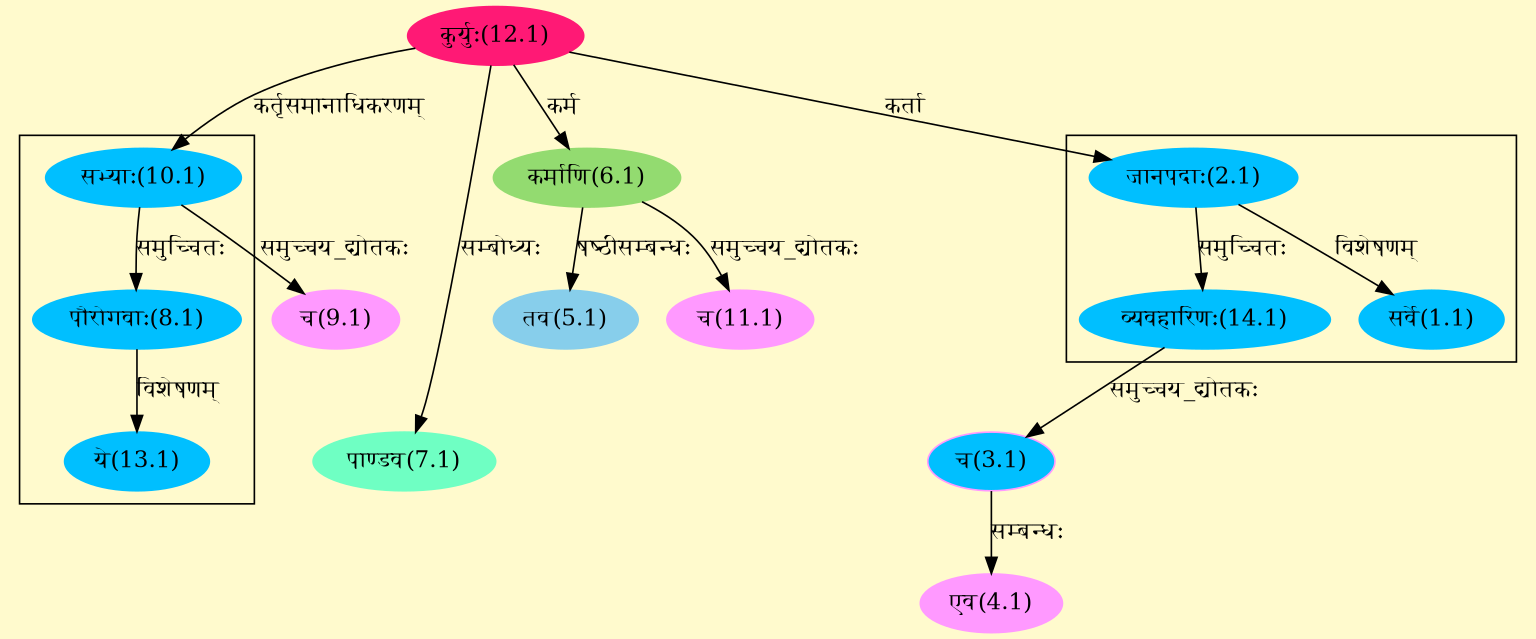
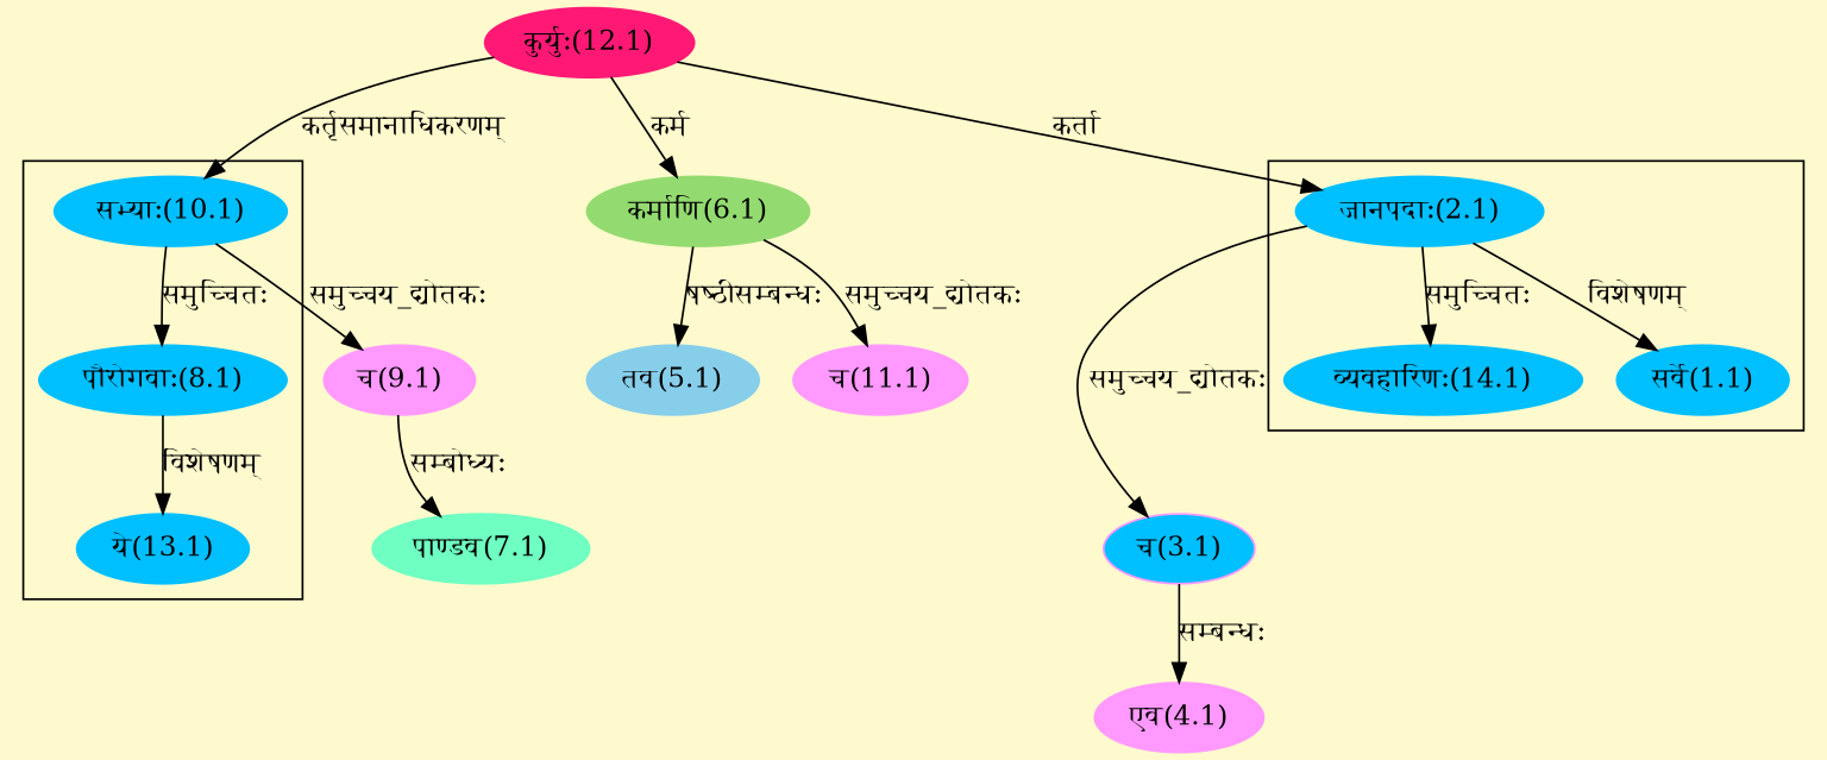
  digraph {
    bgcolor=lemonchiffon1
    compound=true
    rankdir=BT
    node [color="#00BFFF" style=filled]
    edge [dir=back]
    n1 [label="सर्वे(1.1)"]
    n2 [label="जानपदाः(2.1)"]
    n3 [label="व्यवहारिणः(14.1)"]
    n4 [label="पौरोगवाः(8.1)"]
    n5 [label="सभ्याः(10.1)"]
    n6 [label="ये(13.1)"]
    n7 [color="#FF1975" label="कुर्युः(12.1)"]
    n8 [color="#FF99FF" fillcolor="#00BFFF" label="च(3.1)"]
    n9 [color="#FF99FF" label="एव(4.1)"]
    n10 [color="#87CEEB" label="तव(5.1)"]
    n11 [color="#93DB70" label="कर्माणि(6.1)"]
    n12 [color="#6FFFC3" label="पाण्डव(7.1)"]
    n13 [color="#FF99FF" label="च(9.1)"]
    n14 [color="#FF99FF" label="च(11.1)"]
    subgraph cluster_1 {
      n1
      n2
      n3
    }
    subgraph cluster_2 {
      n4
      n5
      n6
    }
    n1 -> n2 [label="विशेषणम्"]
    n2 -> n7 [label="कर्ता"]
    n3 -> n2 [label="समुच्चितः"]
    n4 -> n5 [label="समुच्चितः"]
    n5 -> n7 [label="कर्तृसमानाधिकरणम्"]
    n6 -> n4 [label="विशेषणम्"]
-   n8 -> n3 [label="समुच्चय_द्योतकः"]
+   n8 -> n2 [label="समुच्चय_द्योतकः"]
    n9 -> n8 [label="सम्बन्धः"]
    n10 -> n11 [label="षष्ठीसम्बन्धः"]
    n11 -> n7 [label="कर्म"]
-   n12 -> n7 [label="सम्बोध्यः"]
+   n12 -> n13 [label="सम्बोध्यः"]
    n13 -> n5 [label="समुच्चय_द्योतकः"]
    n14 -> n11 [label="समुच्चय_द्योतकः"]
  }
